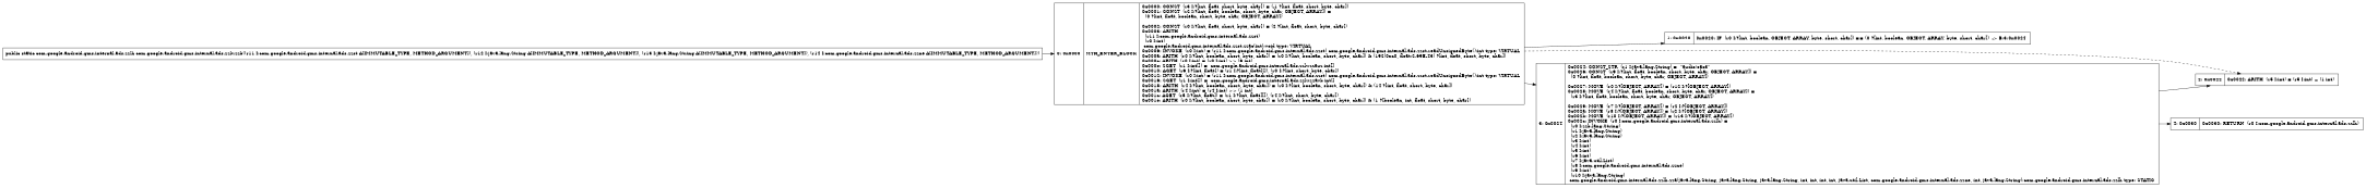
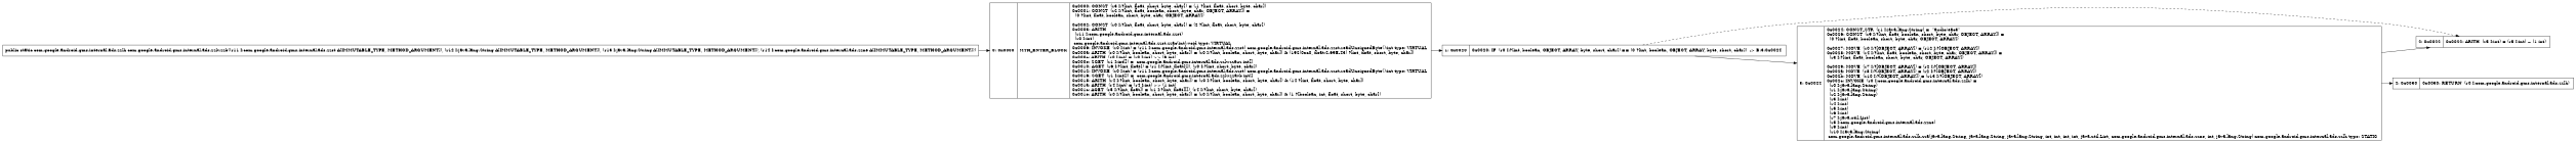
  digraph {
    rankdir=LR
    node [shape=record]
    n1 [label="{0\:\ 0x0000|MTH_ENTER_BLOCK\l|0x0000: CONST  (r3 I:?[int, float, short, byte, char]) = (\-1 ?[int, float, short, byte, char]) \l0x0001: CONST  (r2 I:?[int, float, boolean, short, byte, char, OBJECT, ARRAY]) = \l  (0 ?[int, float, boolean, short, byte, char, OBJECT, ARRAY])\l \l0x0002: CONST  (r0 I:?[int, float, short, byte, char]) = (2 ?[int, float, short, byte, char]) \l0x0003: ARITH  \l  (r11 I:com.google.android.gms.internal.ads.zzst)\l  (r0 I:int)\l com.google.android.gms.internal.ads.zzst.zzac(int):void type: VIRTUAL \l0x0006: INVOKE  (r0 I:int) = (r11 I:com.google.android.gms.internal.ads.zzst) com.google.android.gms.internal.ads.zzst.readUnsignedByte():int type: VIRTUAL \l0x000a: ARITH  (r0 I:?[int, boolean, short, byte, char]) = (r0 I:?[int, boolean, short, byte, char]) & (192(0xc0, float:2.69E\-43) ?[int, float, short, byte, char]) \l0x000c: ARITH  (r0 I:int) = (r0 I:int) \>\> (6 int) \l0x000e: SGET  (r1 I:int[]) =  com.google.android.gms.internal.ads.zzlv.zzauz int[] \l0x0010: AGET  (r6 I:?[int, float]) = (r1 I:?[int, float][]), (r0 I:?[int, short, byte, char]) \l0x0012: INVOKE  (r0 I:int) = (r11 I:com.google.android.gms.internal.ads.zzst) com.google.android.gms.internal.ads.zzst.readUnsignedByte():int type: VIRTUAL \l0x0016: SGET  (r1 I:int[]) =  com.google.android.gms.internal.ads.zzlv.zzavb int[] \l0x0018: ARITH  (r4 I:?[int, boolean, short, byte, char]) = (r0 I:?[int, boolean, short, byte, char]) & (14 ?[int, float, short, byte, char]) \l0x001a: ARITH  (r4 I:int) = (r4 I:int) \>\> (1 int) \l0x001c: AGET  (r5 I:?[int, float]) = (r1 I:?[int, float][]), (r4 I:?[int, short, byte, char]) \l0x001e: ARITH  (r0 I:?[int, boolean, short, byte, char]) = (r0 I:?[int, boolean, short, byte, char]) & (1 ?[boolean, int, float, short, byte, char]) \l}"]
    n2 [label="{1\:\ 0x0020|0x0020: IF  (r0 I:?[int, boolean, OBJECT, ARRAY, byte, short, char]) == (0 ?[int, boolean, OBJECT, ARRAY, byte, short, char])  \-\> B:3:0x0024 \l}"]
    n3 [label="{2\:\ 0x0022|0x0022: ARITH  (r5 I:int) = (r5 I:int) + (1 int) \l}"]
-   n4 [label="{3\:\ 0x0024|0x0024: CONST_STR  (r1 I:java.lang.String) =  \"audio\/eac3\" \l0x0026: CONST  (r9 I:?[int, float, boolean, short, byte, char, OBJECT, ARRAY]) = \l  (0 ?[int, float, boolean, short, byte, char, OBJECT, ARRAY])\l \l0x0027: MOVE  (r0 I:?[OBJECT, ARRAY]) = (r12 I:?[OBJECT, ARRAY]) \l0x0028: MOVE  (r4 I:?[int, float, boolean, short, byte, char, OBJECT, ARRAY]) = \l  (r3 I:?[int, float, boolean, short, byte, char, OBJECT, ARRAY])\l \l0x0029: MOVE  (r7 I:?[OBJECT, ARRAY]) = (r2 I:?[OBJECT, ARRAY]) \l0x002a: MOVE  (r8 I:?[OBJECT, ARRAY]) = (r2 I:?[OBJECT, ARRAY]) \l0x002b: MOVE  (r10 I:?[OBJECT, ARRAY]) = (r13 I:?[OBJECT, ARRAY]) \l0x002c: INVOKE  (r0 I:com.google.android.gms.internal.ads.zzlh) = \l  (r0 I:zzb.lang.String)\l  (r1 I:java.lang.String)\l  (r2 I:java.lang.String)\l  (r3 I:int)\l  (r4 I:int)\l  (r5 I:int)\l  (r6 I:int)\l  (r7 I:java.util.List)\l  (r8 I:com.google.android.gms.internal.ads.zzne)\l  (r9 I:int)\l  (r10 I:java.lang.String)\l com.google.android.gms.internal.ads.zzlh.zza(java.lang.String, java.lang.String, java.lang.String, int, int, int, int, java.util.List, com.google.android.gms.internal.ads.zzne, int, java.lang.String):com.google.android.gms.internal.ads.zzlh type: STATIC \l}"]
+   n4 [label="{3\:\ 0x0024|0x0024: CONST_STR  (r1 I:java.lang.String) =  \"audio\/eac3\" \l0x0026: CONST  (r9 I:?[int, float, boolean, short, byte, char, OBJECT, ARRAY]) = \l  (0 ?[int, float, boolean, short, byte, char, OBJECT, ARRAY])\l \l0x0027: MOVE  (r0 I:?[OBJECT, ARRAY]) = (r12 I:?[OBJECT, ARRAY]) \l0x0028: MOVE  (r4 I:?[int, float, boolean, short, byte, char, OBJECT, ARRAY]) = \l  (r3 I:?[int, float, boolean, short, byte, char, OBJECT, ARRAY])\l \l0x0029: MOVE  (r7 I:?[OBJECT, ARRAY]) = (r2 I:?[OBJECT, ARRAY]) \l0x002a: MOVE  (r8 I:?[OBJECT, ARRAY]) = (r2 I:?[OBJECT, ARRAY]) \l0x002b: MOVE  (r10 I:?[OBJECT, ARRAY]) = (r13 I:?[OBJECT, ARRAY]) \l0x002c: INVOKE  (r0 I:com.google.android.gms.internal.ads.zzlh) = \l  (r0 I:java.lang.String)\l  (r1 I:java.lang.String)\l  (r2 I:java.lang.String)\l  (r3 I:int)\l  (r4 I:int)\l  (r5 I:int)\l  (r6 I:int)\l  (r7 I:java.util.List)\l  (r8 I:com.google.android.gms.internal.ads.zzne)\l  (r9 I:int)\l  (r10 I:java.lang.String)\l com.google.android.gms.internal.ads.zzlh.zza(java.lang.String, java.lang.String, java.lang.String, int, int, int, int, java.util.List, com.google.android.gms.internal.ads.zzne, int, java.lang.String):com.google.android.gms.internal.ads.zzlh type: STATIC \l}"]
    n5 [label="{4\:\ 0x0030|0x0030: RETURN  (r0 I:com.google.android.gms.internal.ads.zzlh) \l}"]
    n6 [label="{public static com.google.android.gms.internal.ads.zzlh com.google.android.gms.internal.ads.zzlv.zzb((r11 I:com.google.android.gms.internal.ads.zzst A[IMMUTABLE_TYPE, METHOD_ARGUMENT]), (r12 I:java.lang.String A[IMMUTABLE_TYPE, METHOD_ARGUMENT]), (r13 I:java.lang.String A[IMMUTABLE_TYPE, METHOD_ARGUMENT]), (r14 I:com.google.android.gms.internal.ads.zzne A[IMMUTABLE_TYPE, METHOD_ARGUMENT])) }"]
    n1 -> n2
-   n1 -> n3 [style=dashed]
-   n1 -> n4
+   n2 -> n3 [style=dashed]
+   n2 -> n4
    n4 -> n3
    n4 -> n5
    n6 -> n1
  }
